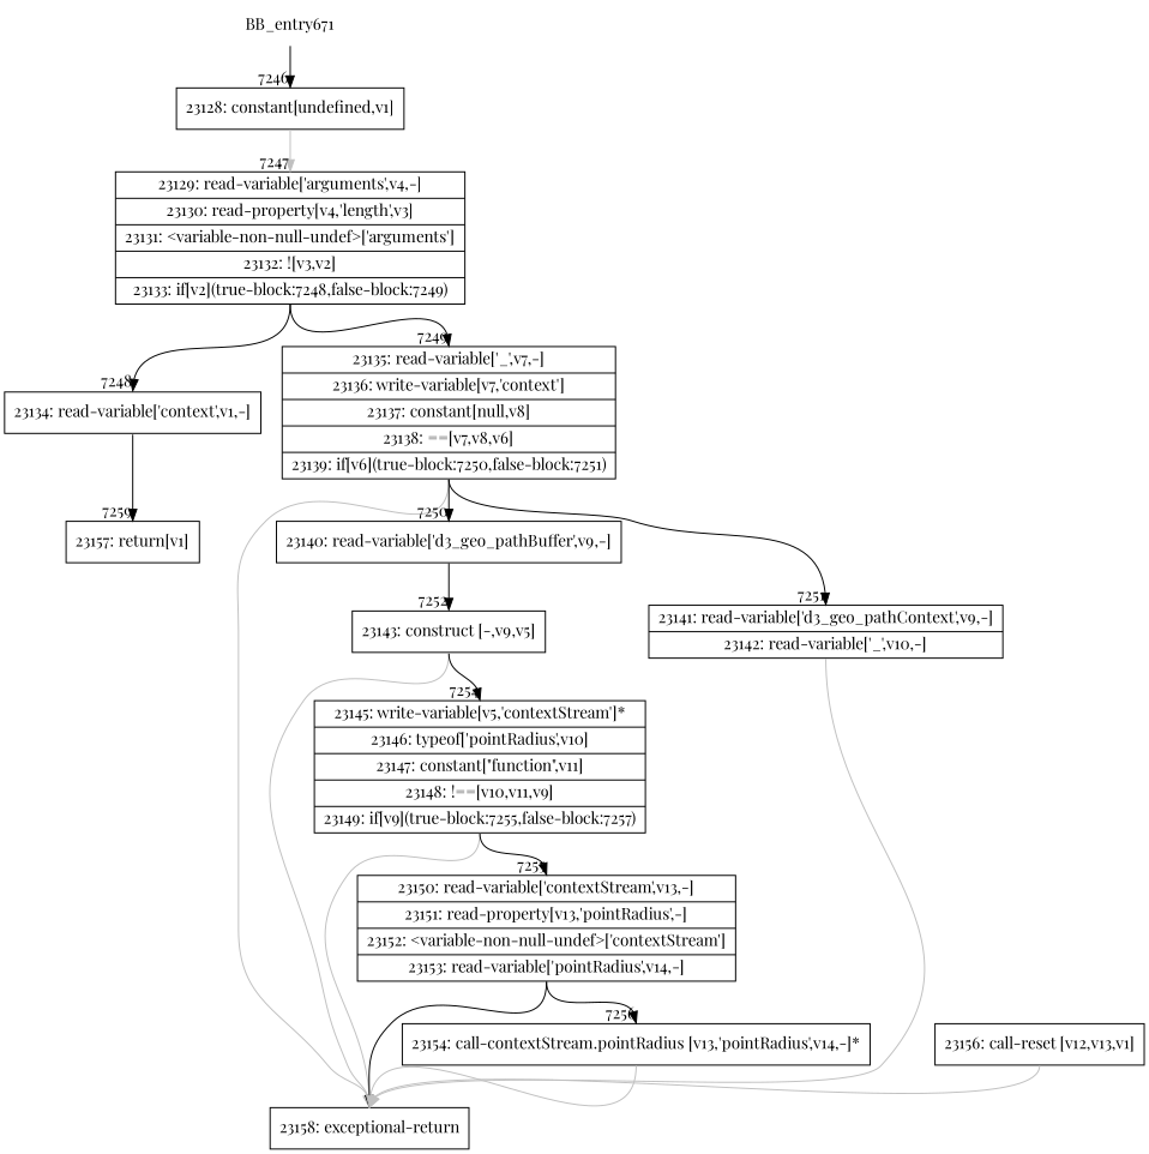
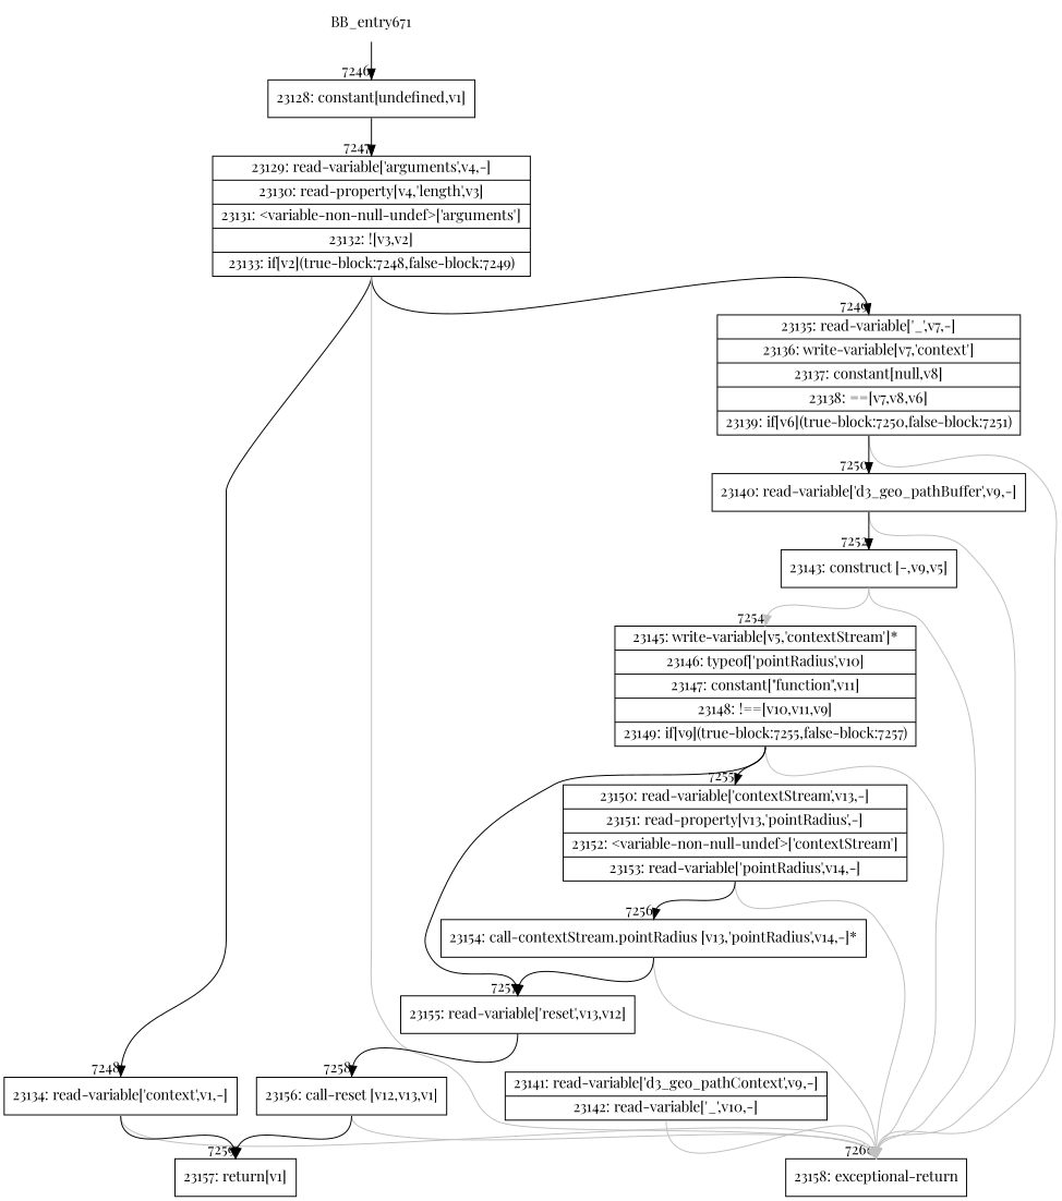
  digraph {
    fontname="Playfair Display"
    rankdir=TD
    node [fontname="Playfair Display" shape=record]
    edge [fontname="Playfair Display" headport=n tailport=s]
    n1 [label=BB_entry671 shape=none]
    n2 [label="{23128: constant[undefined,v1]}"]
    n3 [label="{23129: read-variable['arguments',v4,-]|23130: read-property[v4,'length',v3]|23131: \<variable-non-null-undef\>['arguments']|23132: ![v3,v2]|23133: if[v2](true-block:7248,false-block:7249)}"]
    n4 [label="{23134: read-variable['context',v1,-]}"]
    n5 [label="{23135: read-variable['_',v7,-]|23136: write-variable[v7,'context']|23137: constant[null,v8]|23138: ==[v7,v8,v6]|23139: if[v6](true-block:7250,false-block:7251)}"]
    n6 [label="{23158: exceptional-return}"]
    n7 [label="{23157: return[v1]}"]
    n8 [label="{23140: read-variable['d3_geo_pathBuffer',v9,-]}"]
    n9 [label="{23141: read-variable['d3_geo_pathContext',v9,-]|23142: read-variable['_',v10,-]}"]
    n10 [label="{23143: construct [-,v9,v5]}"]
    n11 [label="{23145: write-variable[v5,'contextStream']*|23146: typeof['pointRadius',v10]|23147: constant[\"function\",v11]|23148: !==[v10,v11,v9]|23149: if[v9](true-block:7255,false-block:7257)}"]
    n12 [label="{23150: read-variable['contextStream',v13,-]|23151: read-property[v13,'pointRadius',-]|23152: \<variable-non-null-undef\>['contextStream']|23153: read-variable['pointRadius',v14,-]}"]
+   n13 [label="{23155: read-variable['reset',v13,v12]}"]
    n14 [label="{23154: call-contextStream.pointRadius [v13,'pointRadius',v14,-]*}"]
    n15 [label="{23156: call-reset [v12,v13,v1]}"]
    n1 -> n2 [headlabel="    7246"]
-   n2 -> n3 [headlabel="      7247" color=gray]
+   n2 -> n3 [headlabel="      7247"]
    n3 -> n4 [headlabel="      7248"]
    n3 -> n5 [headlabel="      7249"]
+   n3 -> n6 [color=gray headlabel="      7260"]
+   n4 -> n6 [color=gray]
    n4 -> n7 [headlabel="      7259"]
    n5 -> n6 [color=gray]
    n5 -> n8 [headlabel="      7250"]
-   n5 -> n9 [headlabel="      7251"]
+   n8 -> n6 [color=gray]
    n8 -> n10 [headlabel="      7252"]
    n9 -> n6 [color=gray]
    n10 -> n6 [color=gray]
-   n10 -> n11 [headlabel="      7254"]
+   n10 -> n11 [headlabel="      7254" color=gray]
    n11 -> n6 [color=gray]
    n11 -> n12 [headlabel="      7255"]
-   n12 -> n6 [color=black]
+   n11 -> n13 [headlabel="      7257"]
+   n12 -> n6 [color=gray]
    n12 -> n14 [headlabel="      7256"]
+   n13 -> n15 [headlabel="      7258"]
    n14 -> n6 [color=gray]
+   n14 -> n13
    n15 -> n6 [color=gray]
+   n15 -> n7
  }
